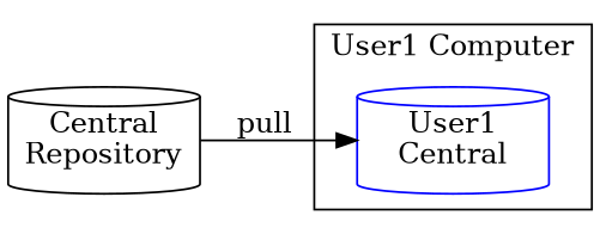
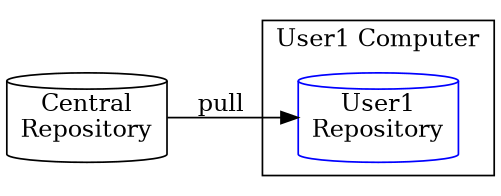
  digraph {
    rankdir=LR
    node [shape=cylinder]
-   n1 [color=blue label="User1\nCentral"]
+   n1 [color=blue label="User1\nRepository"]
    n2 [label="Central\nRepository" width=1]
    subgraph cluster_1 {
      label="User1 Computer"
      n1
    }
    n2 -> n1 [label=pull]
  }
